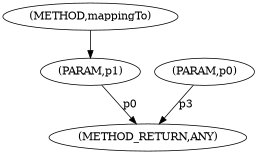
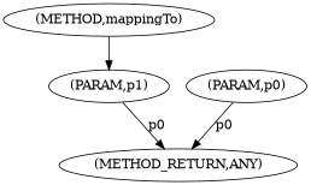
  digraph {
    n1 [label=<(METHOD,mappingTo)>]
    n2 [label=<(PARAM,p1)>]
    n3 [label=<(PARAM,p0)>]
    n4 [label=<(METHOD_RETURN,ANY)>]
    n1 -> n2
    n2 -> n4 [label=p0]
-   n3 -> n4 [label=p3]
+   n3 -> n4 [label=p0]
  }
